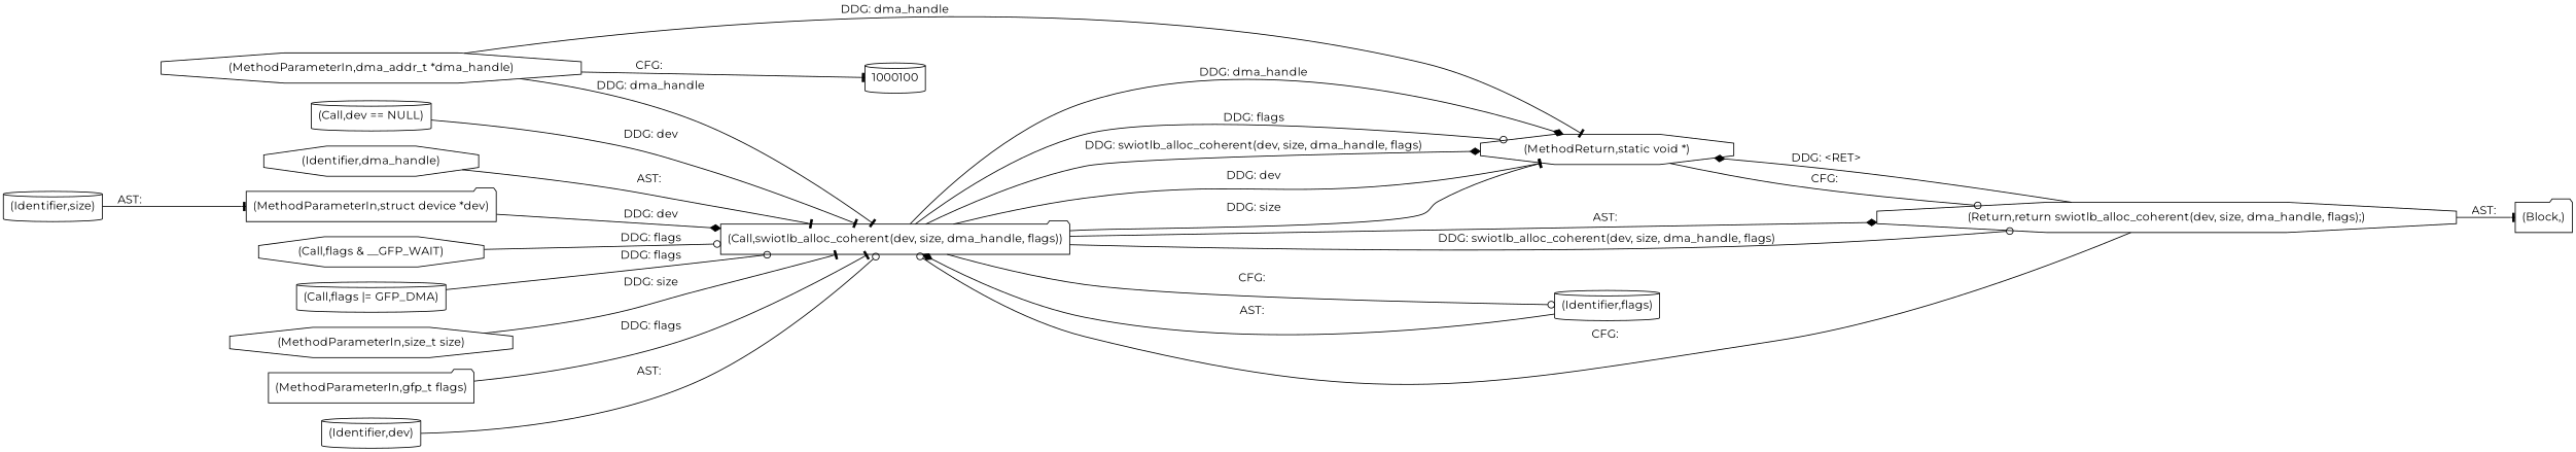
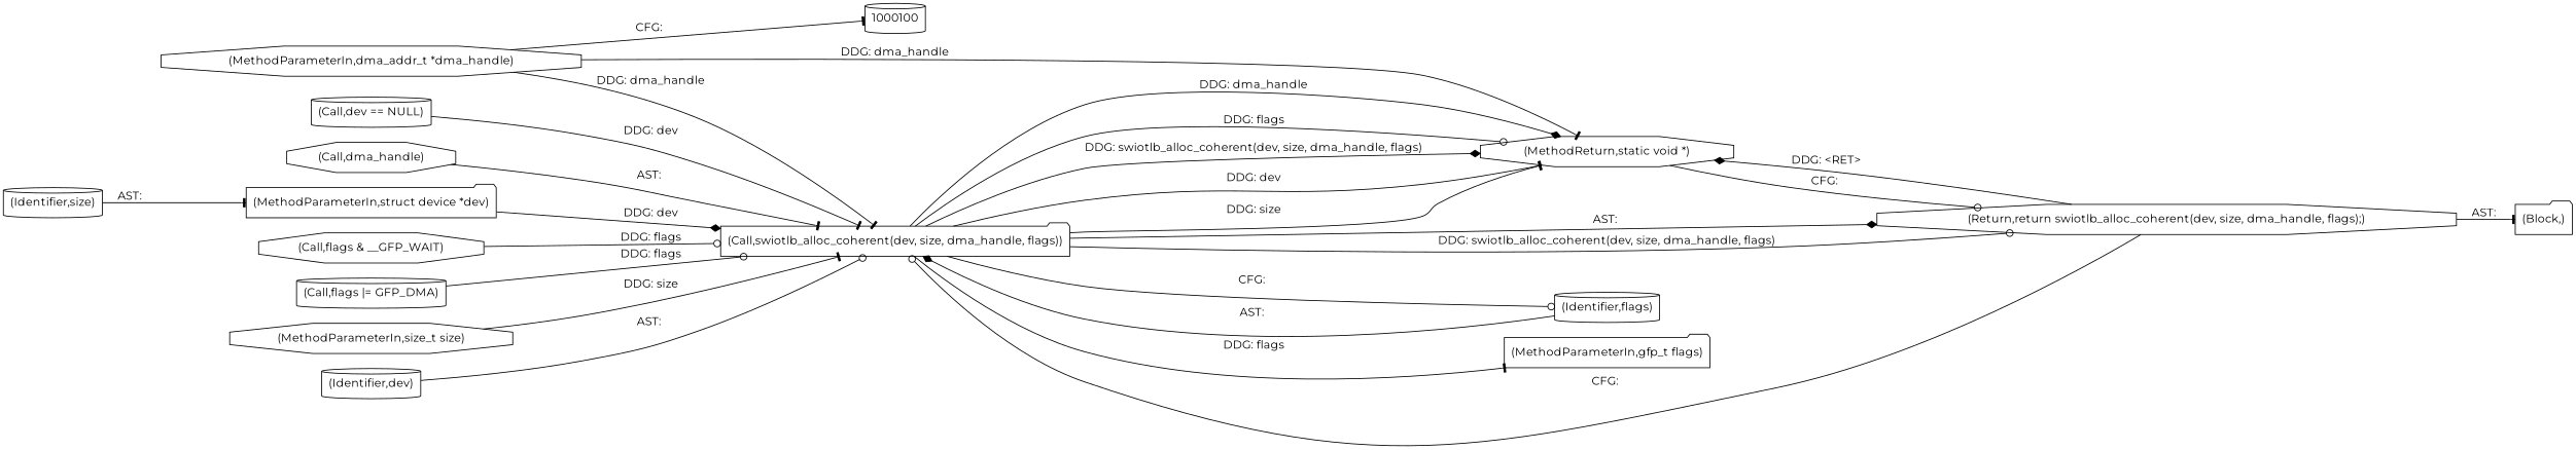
  digraph {
    fontname=Montserrat
    rankdir=LR
    node [fontname=Montserrat shape=octagon]
    edge [arrowhead=tee fontname=Montserrat]
    n1 [label="(MethodParameterIn,dma_addr_t *dma_handle)"]
    n2 [label="(Call,swiotlb_alloc_coherent(dev, size, dma_handle, flags))" shape=folder]
    n3 [label="(MethodReturn,static void *)"]
    1000100 [shape=cylinder]
    n5 [label="(Return,return swiotlb_alloc_coherent(dev, size, dma_handle, flags);)"]
    n6 [label="(Identifier,flags)" shape=cylinder]
    n7 [label="(Block,)" shape=folder]
    n8 [label="(Call,dev == NULL)" shape=cylinder]
-   n9 [label="(Identifier,dma_handle)"]
+   n9 [label="(Call,dma_handle)"]
    n10 [label="(MethodParameterIn,struct device *dev)" shape=folder]
    n11 [label="(Identifier,size)" shape=cylinder]
    n12 [label="(Call,flags & __GFP_WAIT)"]
    n13 [label="(Call,flags |= GFP_DMA)" shape=cylinder]
    n14 [label="(MethodParameterIn,size_t size)"]
    n15 [label="(MethodParameterIn,gfp_t flags)" shape=folder]
    n16 [label="(Identifier,dev)" shape=cylinder]
    n1 -> n2 [label="DDG: dma_handle"]
    n1 -> n3 [label="DDG: dma_handle"]
    n1 -> 1000100 [label="CFG: "]
    n2 -> n3 [arrowhead=diamond label="DDG: dma_handle"]
    n2 -> n3 [arrowhead=odot label="DDG: flags"]
    n2 -> n3 [arrowhead=diamond label="DDG: swiotlb_alloc_coherent(dev, size, dma_handle, flags)"]
    n2 -> n3 [label="DDG: dev"]
    n2 -> n3 [label="DDG: size"]
    n2 -> n5 [arrowhead=diamond label="AST: "]
    n2 -> n5 [arrowhead=odot label="DDG: swiotlb_alloc_coherent(dev, size, dma_handle, flags)"]
    n2 -> n6 [arrowhead=odot label="CFG: "]
    n3 -> n5 [arrowhead=odot label="CFG: "]
    n5 -> n2 [arrowhead=odot label="CFG: "]
    n5 -> n3 [arrowhead=diamond label="DDG: <RET>"]
    n5 -> n7 [label="AST: "]
    n6 -> n2 [arrowhead=diamond label="AST: "]
    n8 -> n2 [label="DDG: dev"]
    n9 -> n2 [label="AST: "]
    n10 -> n2 [arrowhead=diamond label="DDG: dev"]
    n11 -> n10 [label="AST: "]
    n12 -> n2 [arrowhead=odot label="DDG: flags"]
    n13 -> n2 [arrowhead=odot label="DDG: flags"]
    n14 -> n2 [label="DDG: size"]
-   n15 -> n2 [label="DDG: flags"]
+   n2 -> n15 [label="DDG: flags"]
    n16 -> n2 [arrowhead=odot label="AST: "]
  }
